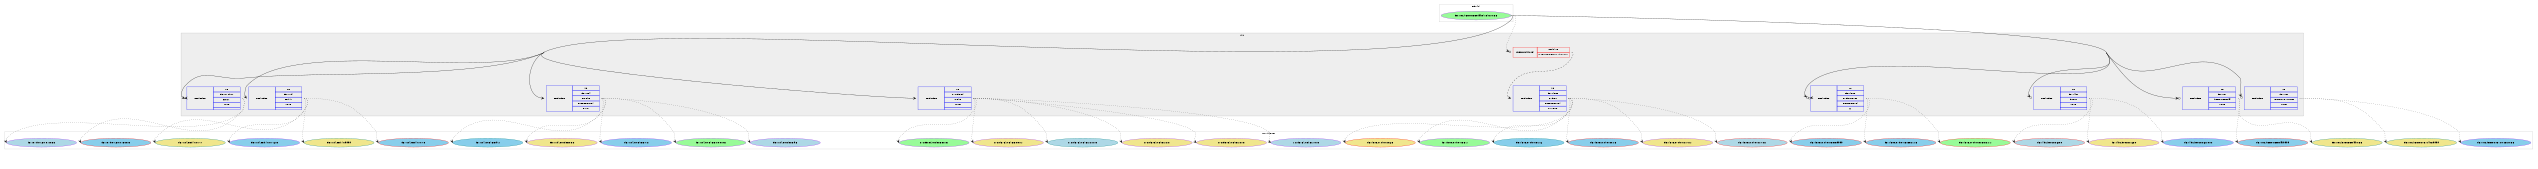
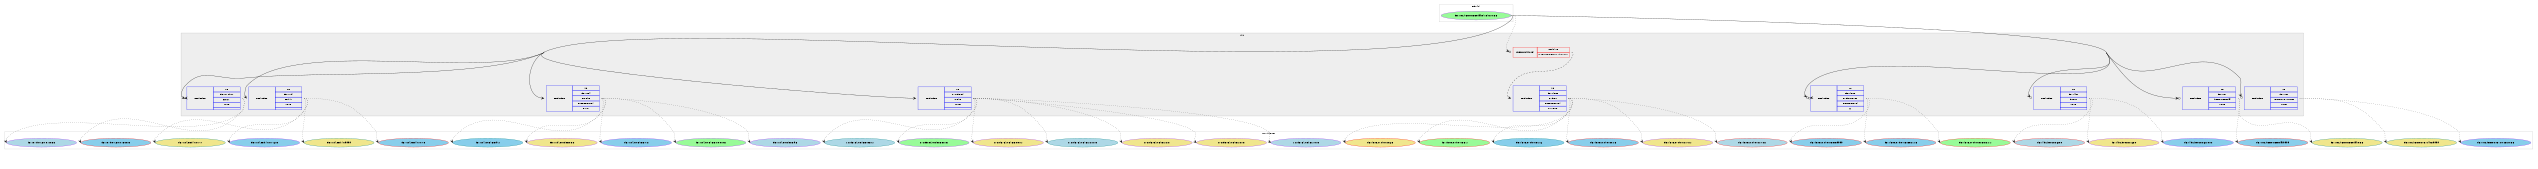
  digraph {
    compound=true
    concentrate=true
    fontname=Helvetica
    fontsize=10
    newrank=true
    rankdir=TB
    ranksep=1.5
    node [color=purple fillcolor=skyblue fontname=Helvetica fontsize=10 style=filled]
    edge [arrowhead=vee headport=w style=dotted tailport=e weight=100]
    n1 [fillcolor=palegreen label="dev-ros/hector_geotiff_plugins-0.3.5" width=4]
    n2 [color=blue label=<<TABLE BORDER="0" CELLBORDER="1" CELLSPACING="0" CELLPADDING="4" WIDTH="220"><TR><TD ROWSPAN="6" CELLPADDING="30">pack_dep</TD></TR><TR><TD WIDTH="110">no</TD></TR><TR><TD>dev-python</TD></TR><TR><TD>empy</TD></TR><TR><TD>none</TD></TR><TR><TD></TD></TR></TABLE>> shape=none fillcolor="" style=""]
    n3 [color=blue label=<<TABLE BORDER="0" CELLBORDER="1" CELLSPACING="0" CELLPADDING="4" WIDTH="220"><TR><TD ROWSPAN="6" CELLPADDING="30">pack_dep</TD></TR><TR><TD WIDTH="110">no</TD></TR><TR><TD>dev-util</TD></TR><TR><TD>catkin</TD></TR><TR><TD>none</TD></TR><TR><TD></TD></TR></TABLE>> shape=none fillcolor="" style=""]
    n4 [color=blue label=<<TABLE BORDER="0" CELLBORDER="1" CELLSPACING="0" CELLPADDING="4" WIDTH="220"><TR><TD ROWSPAN="6" CELLPADDING="30">pack_dep</TD></TR><TR><TD WIDTH="110">no</TD></TR><TR><TD>dev-util</TD></TR><TR><TD>cmake</TD></TR><TR><TD>greaterequal</TD></TR><TR><TD>3.7.2</TD></TR></TABLE>> shape=none fillcolor="" style=""]
    n5 [color=blue label=<<TABLE BORDER="0" CELLBORDER="1" CELLSPACING="0" CELLPADDING="4" WIDTH="220"><TR><TD ROWSPAN="6" CELLPADDING="30">pack_dep</TD></TR><TR><TD WIDTH="110">no</TD></TR><TR><TD>sys-devel</TD></TR><TR><TD>make</TD></TR><TR><TD>none</TD></TR><TR><TD></TD></TR></TABLE>> shape=none fillcolor="" style=""]
    n6 [color=blue label=<<TABLE BORDER="0" CELLBORDER="1" CELLSPACING="0" CELLPADDING="4" WIDTH="220"><TR><TD ROWSPAN="6" CELLPADDING="30">pack_dep</TD></TR><TR><TD WIDTH="110">no</TD></TR><TR><TD>dev-lang</TD></TR><TR><TD>python</TD></TR><TR><TD>greaterequal</TD></TR><TR><TD>2.7.5-r2</TD></TR></TABLE>> shape=none fillcolor="" style=""]
    n7 [color=red label=<<TABLE BORDER="0" CELLBORDER="1" CELLSPACING="0" CELLPADDING="4"><TR><TD ROWSPAN="3" CELLPADDING="10">use_conditional</TD></TR><TR><TD>positive</TD></TR><TR><TD>msgs_targets_python2_7</TD></TR></TABLE>> shape=none fillcolor="" style=""]
    n8 [color=blue label=<<TABLE BORDER="0" CELLBORDER="1" CELLSPACING="0" CELLPADDING="4" WIDTH="220"><TR><TD ROWSPAN="6" CELLPADDING="30">pack_dep</TD></TR><TR><TD WIDTH="110">no</TD></TR><TR><TD>dev-lang</TD></TR><TR><TD>python-exec</TD></TR><TR><TD>greaterequal</TD></TR><TR><TD>2</TD></TR></TABLE>> shape=none fillcolor="" style=""]
    n9 [color=blue label=<<TABLE BORDER="0" CELLBORDER="1" CELLSPACING="0" CELLPADDING="4" WIDTH="220"><TR><TD ROWSPAN="6" CELLPADDING="30">pack_dep</TD></TR><TR><TD WIDTH="110">no</TD></TR><TR><TD>dev-libs</TD></TR><TR><TD>boost</TD></TR><TR><TD>none</TD></TR><TR><TD></TD></TR></TABLE>> shape=none fillcolor="" style=""]
    n10 [color=blue label=<<TABLE BORDER="0" CELLBORDER="1" CELLSPACING="0" CELLPADDING="4" WIDTH="220"><TR><TD ROWSPAN="6" CELLPADDING="30">pack_dep</TD></TR><TR><TD WIDTH="110">no</TD></TR><TR><TD>dev-ros</TD></TR><TR><TD>hector_geotiff</TD></TR><TR><TD>none</TD></TR><TR><TD></TD></TR></TABLE>> shape=none fillcolor="" style=""]
    n11 [color=blue label=<<TABLE BORDER="0" CELLBORDER="1" CELLSPACING="0" CELLPADDING="4" WIDTH="220"><TR><TD ROWSPAN="6" CELLPADDING="30">pack_dep</TD></TR><TR><TD WIDTH="110">no</TD></TR><TR><TD>dev-ros</TD></TR><TR><TD>hector_nav_msgs</TD></TR><TR><TD>none</TD></TR><TR><TD></TD></TR></TABLE>> shape=none fillcolor="" style=""]
    n12 [color=red label="dev-python/empy-3.3-r1" width=4]
    n13 [fillcolor=lightblue label="dev-python/empy-3.3.2" width=4]
    n14 [label="dev-util/catkin-0.7.6-r1" width=4]
    n15 [color=teal fillcolor=khaki label="dev-util/catkin-0.7.7" width=4]
    n16 [color=red label="dev-util/catkin-0.7.8" width=4]
    n17 [color=teal fillcolor=khaki label="dev-util/catkin-9999" width=4]
    n18 [fillcolor=palegreen label="dev-util/cmake-3.10.0_rc4" width=4]
    n19 [label="dev-util/cmake-3.7.2" width=4]
    n20 [fillcolor=khaki label="dev-util/cmake-3.8.2" width=4]
    n21 [color=teal label="dev-util/cmake-3.9.4" width=4]
    n22 [fillcolor=lightblue label="dev-util/cmake-3.9.5" width=4]
    n23 [fillcolor=khaki label="sys-devel/make-3.80-r4" width=4]
    n24 [fillcolor=palegreen label="sys-devel/make-3.81-r2" width=4]
+   n25 [color=teal fillcolor=lightblue label="sys-devel/make-3.82-r4" width=4]
    n26 [fillcolor=lightblue label="sys-devel/make-4.0-r1" width=4]
    n27 [fillcolor=khaki label="sys-devel/make-4.1-r1" width=4]
    n28 [fillcolor=khaki label="sys-devel/make-4.2.1" width=4]
    n29 [color=teal fillcolor=lightblue label="sys-devel/make-4.2.1-r1" width=4]
    n30 [color=red fillcolor=lightblue label="dev-lang/python-2.7.12" width=4]
    n31 [fillcolor=khaki label="dev-lang/python-2.7.14" width=4]
    n32 [color=red label="dev-lang/python-3.4.5" width=4]
    n33 [color=teal label="dev-lang/python-3.4.6" width=4]
-   n34 [fillcolor=palegreen label="dev-lang/python-3.5.4" width=4]
+   n34 [color=red fillcolor=palegreen label="dev-lang/python-3.5.4" width=4]
    n35 [color=red fillcolor=khaki label="dev-lang/python-3.6.3" width=4]
    n36 [color=red fillcolor=palegreen label="dev-lang/python-exec-2.4.4" width=4]
    n37 [color=red label="dev-lang/python-exec-2.4.5" width=4]
    n38 [color=red label="dev-lang/python-exec-9999" width=4]
    n39 [label="dev-libs/boost-1.62.0-r1" width=4]
    n40 [fillcolor=khaki label="dev-libs/boost-1.63.0" width=4]
    n41 [color=red fillcolor=lightblue label="dev-libs/boost-1.65.0" width=4]
-   n42 [color=teal fillcolor=khaki label="dev-ros/lang_geotiff-0.3.5" width=4]
+   n42 [color=teal fillcolor=khaki label="dev-ros/hector_geotiff-0.3.5" width=4]
    n43 [color=red label="dev-ros/hector_geotiff-9999" width=4]
    n44 [label="dev-ros/hector_nav_msgs-0.3.5" width=4]
    n45 [color=teal fillcolor=khaki label="dev-ros/hector_nav_libs-9999" width=4]
    subgraph cluster_1 {
      color=gray
      label=<<i>ebuild</i>>
      rank=same
      n1
    }
    subgraph cluster_2 {
      color=gray
      label=<<i>dependencies</i>>
      subgraph cluster_3 {
        color=gray
        fillcolor="#eeeeee"
        label=<<i>compile</i>>
        style=filled
        subgraph sub_4 {
          color=gray
          fillcolor="#eeeeee"
          label=<<i>compile</i>>
          style=filled
          n2
        }
        subgraph sub_5 {
          color=gray
          fillcolor="#eeeeee"
          label=<<i>compile</i>>
          style=filled
          n3
        }
        subgraph sub_6 {
          color=gray
          fillcolor="#eeeeee"
          label=<<i>compile</i>>
          style=filled
          n4
        }
        subgraph sub_7 {
          color=gray
          fillcolor="#eeeeee"
          label=<<i>compile</i>>
          style=filled
          n5
        }
      }
      subgraph cluster_8 {
        color=gray
        fillcolor="#eeeeee"
        label=<<i>compile and run</i>>
        style=filled
        subgraph sub_9 {
          color=gray
          fillcolor="#eeeeee"
          label=<<i>compile and run</i>>
          style=filled
          n7
          subgraph sub_10 {
            color=gray
            fillcolor="#eeeeee"
            label=<<i>compile and run</i>>
            style=filled
            n6
          }
        }
        subgraph sub_11 {
          color=gray
          fillcolor="#eeeeee"
          label=<<i>compile and run</i>>
          style=filled
          n8
        }
        subgraph sub_12 {
          color=gray
          fillcolor="#eeeeee"
          label=<<i>compile and run</i>>
          style=filled
          n9
        }
        subgraph sub_13 {
          color=gray
          fillcolor="#eeeeee"
          label=<<i>compile and run</i>>
          style=filled
          n10
        }
        subgraph sub_14 {
          color=gray
          fillcolor="#eeeeee"
          label=<<i>compile and run</i>>
          style=filled
          n11
        }
      }
      subgraph cluster_15 {
        color=gray
        fillcolor="#eeeeee"
        label=<<i>run</i>>
        style=filled
      }
    }
    subgraph cluster_16 {
      color=gray
      label=<<i>candidates</i>>
      rank=same
      subgraph sub_17 {
        color=black
        label=<<i>candidates</i>>
        nodesep=1
        rank=same
        n12
        n13
      }
      subgraph sub_18 {
        color=black
        label=<<i>candidates</i>>
        nodesep=1
        rank=same
        n14
        n15
        n16
        n17
      }
      subgraph sub_19 {
        color=black
        label=<<i>candidates</i>>
        nodesep=1
        rank=same
        n18
        n19
        n20
        n21
        n22
      }
      subgraph sub_20 {
        color=black
        label=<<i>candidates</i>>
        nodesep=1
        rank=same
        n23
        n24
+       n25
        n26
        n27
        n28
        n29
      }
      subgraph sub_21 {
        color=black
        label=<<i>candidates</i>>
        nodesep=1
        rank=same
        n30
        n31
        n32
        n33
        n34
        n35
      }
      subgraph sub_22 {
        color=black
        label=<<i>candidates</i>>
        nodesep=1
        rank=same
        n36
        n37
        n38
      }
      subgraph sub_23 {
        color=black
        label=<<i>candidates</i>>
        nodesep=1
        rank=same
        n39
        n40
        n41
      }
      subgraph sub_24 {
        color=black
        label=<<i>candidates</i>>
        nodesep=1
        rank=same
        n42
        n43
      }
      subgraph sub_25 {
        color=black
        label=<<i>candidates</i>>
        nodesep=1
        rank=same
        n44
        n45
      }
    }
    n1 -> n2 [style=solid weight=20]
    n1 -> n3 [style=solid weight=20]
    n1 -> n4 [style=solid weight=20]
    n1 -> n5 [style=solid weight=20]
    n1 -> n7 [arrowhead=odotvee weight=20]
    n1 -> n8 [arrowhead=odotvee style=solid weight=20]
    n1 -> n9 [arrowhead=odotvee style=solid weight=20]
    n1 -> n10 [arrowhead=odotvee style=solid weight=20]
    n1 -> n11 [arrowhead=odotvee style=solid weight=20]
    n2 -> n12
    n2 -> n13
    n3 -> n14
    n3 -> n15
    n3 -> n16
    n3 -> n17
    n4 -> n18
    n4 -> n19
    n4 -> n20
    n4 -> n21
    n4 -> n22
    n5 -> n23
    n5 -> n24
+   n5 -> n25
    n5 -> n26
    n5 -> n27
    n5 -> n28
    n5 -> n29
    n6 -> n30
    n6 -> n31
    n6 -> n32
    n6 -> n33
    n6 -> n34
    n6 -> n35
    n7 -> n6 [style=dashed weight=20]
    n8 -> n36
    n8 -> n37
    n8 -> n38
    n9 -> n39
    n9 -> n40
    n9 -> n41
    n10 -> n42
    n10 -> n43
    n11 -> n44
    n11 -> n45
  }
